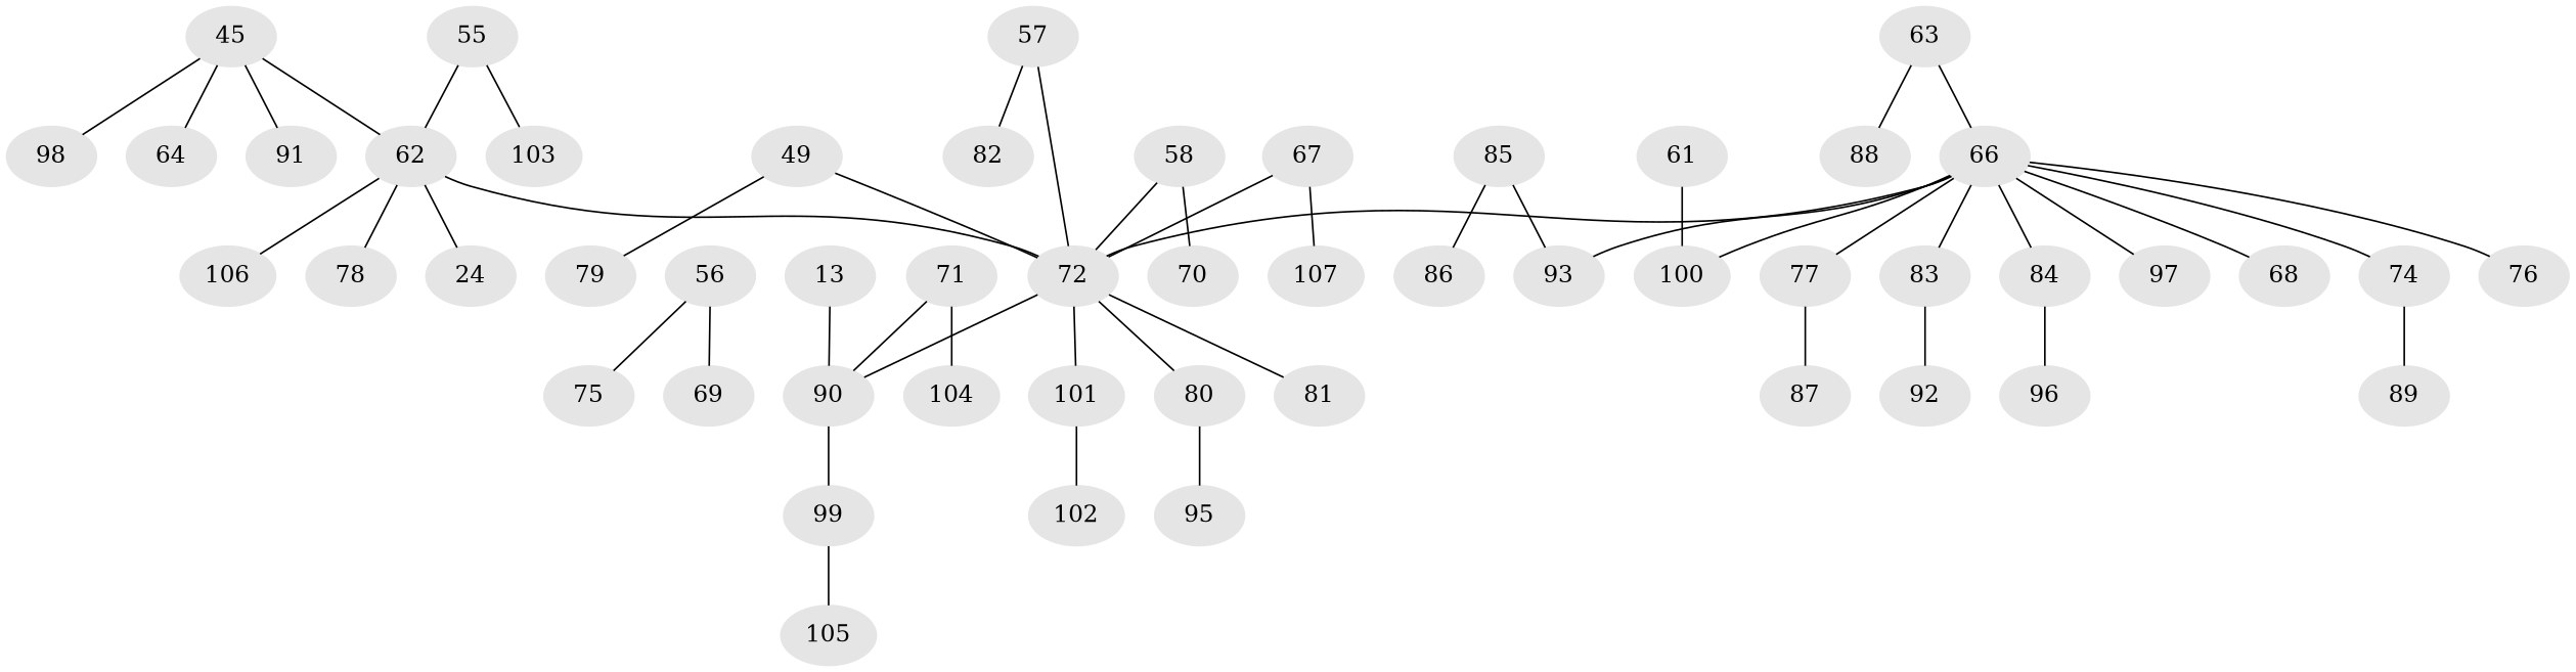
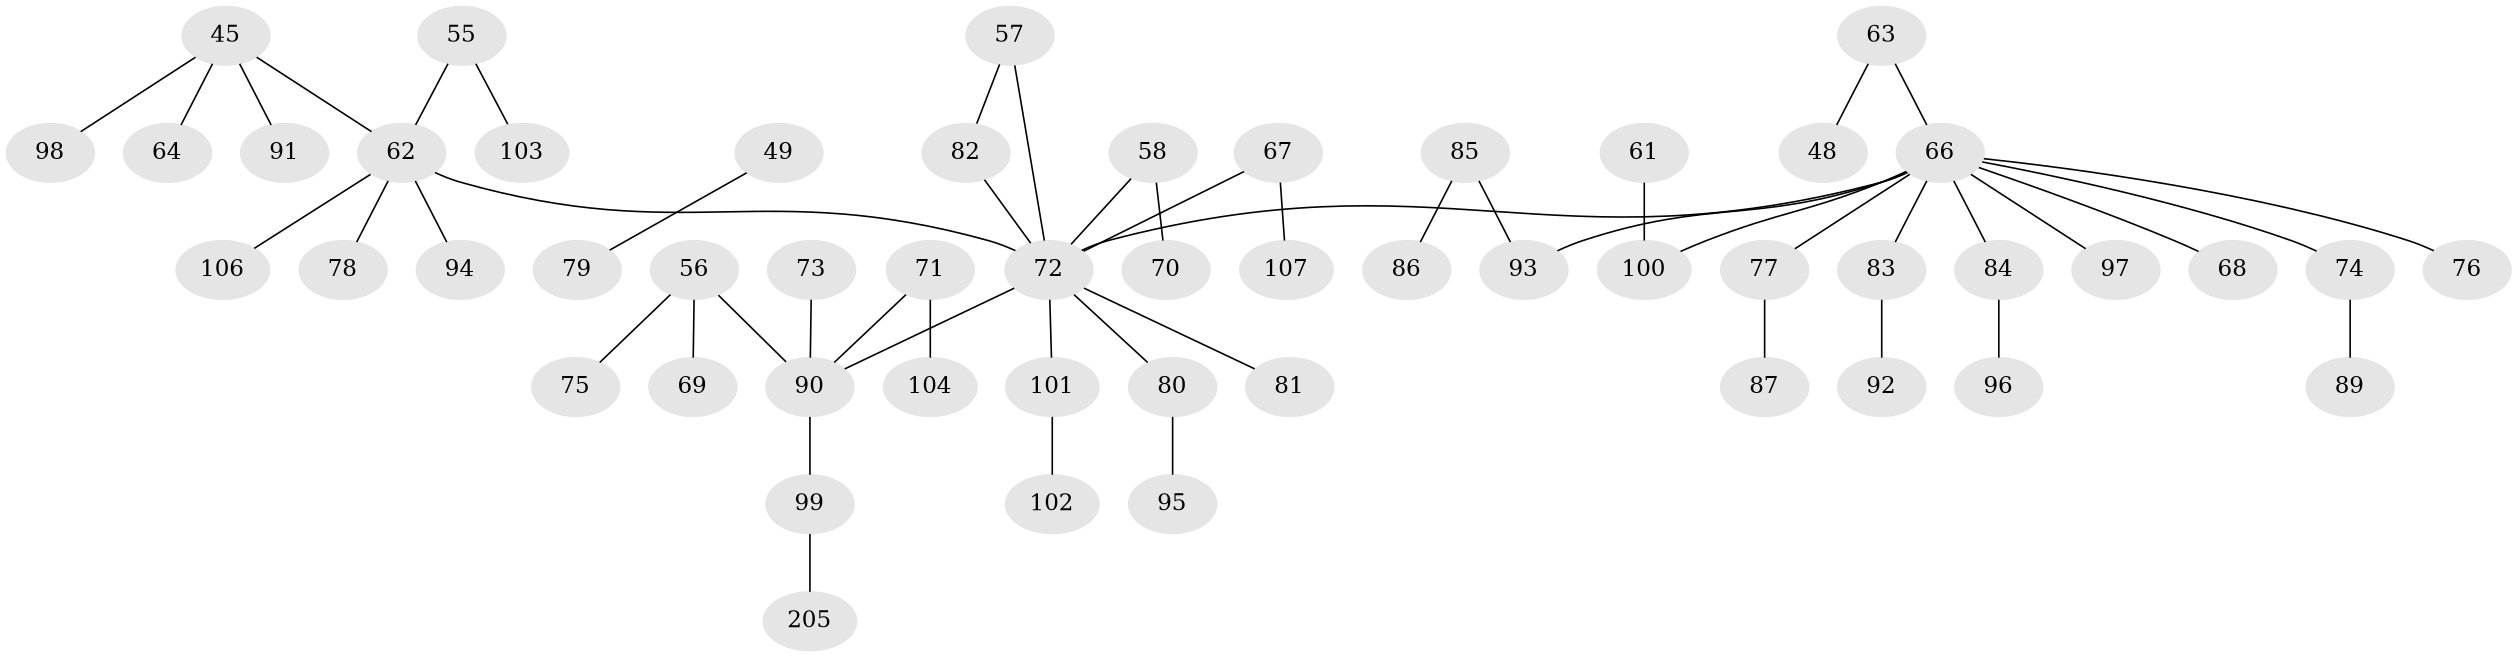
  graph {
    node [color=gray90 style=filled]
    45 [super="+40"]
    62 [super="+51"]
    64
    91
    98
    72 [super="+47+48+52"]
    78
-   94 [label=24]
+   94
    106
    49 [super="+25+27"]
    79
    90 [super="+60+54"]
    80
    81
    101
    55
    103
    56 [super="+44"]
    69
    75
    99
    57
    82
    58
    70
    100 [super="+8"]
    61
    66 [super="+19+22+20+24+29+23+31+41+65+46+53"]
    68
    74
    76
    77
    83
    84
    93 [super="+39"]
    97
    63
-   88
+   88 [label=48]
    89
    87
    92
    96
    67 [super="+30+37"]
    107
    71
    104
    95
    102
-   73 [label=13]
+   73
    85
    86
-   105
+   105 [label=205]
    45 -- 62
    45 -- 64
    45 -- 91
    45 -- 98
    62 -- 72
    62 -- 78
    62 -- 94
    62 -- 106
    72 -- 90
    72 -- 80
    72 -- 81
    72 -- 101
-   49 -- 72
+   82 -- 72
    49 -- 79
    90 -- 99
    80 -- 95
    101 -- 102
    55 -- 62
    55 -- 103
+   56 -- 90
    56 -- 69
    56 -- 75
    99 -- 105
    57 -- 72
    57 -- 82
    58 -- 72
    58 -- 70
    61 -- 100
    66 -- 72
    66 -- 100
    66 -- 68
    66 -- 74
    66 -- 76
    66 -- 77
    66 -- 83
    66 -- 84
    66 -- 93
    66 -- 97
    74 -- 89
    77 -- 87
    83 -- 92
    84 -- 96
    63 -- 66
    63 -- 88
    67 -- 72
    67 -- 107
    71 -- 90
    71 -- 104
    73 -- 90
    85 -- 93
    85 -- 86
  }
